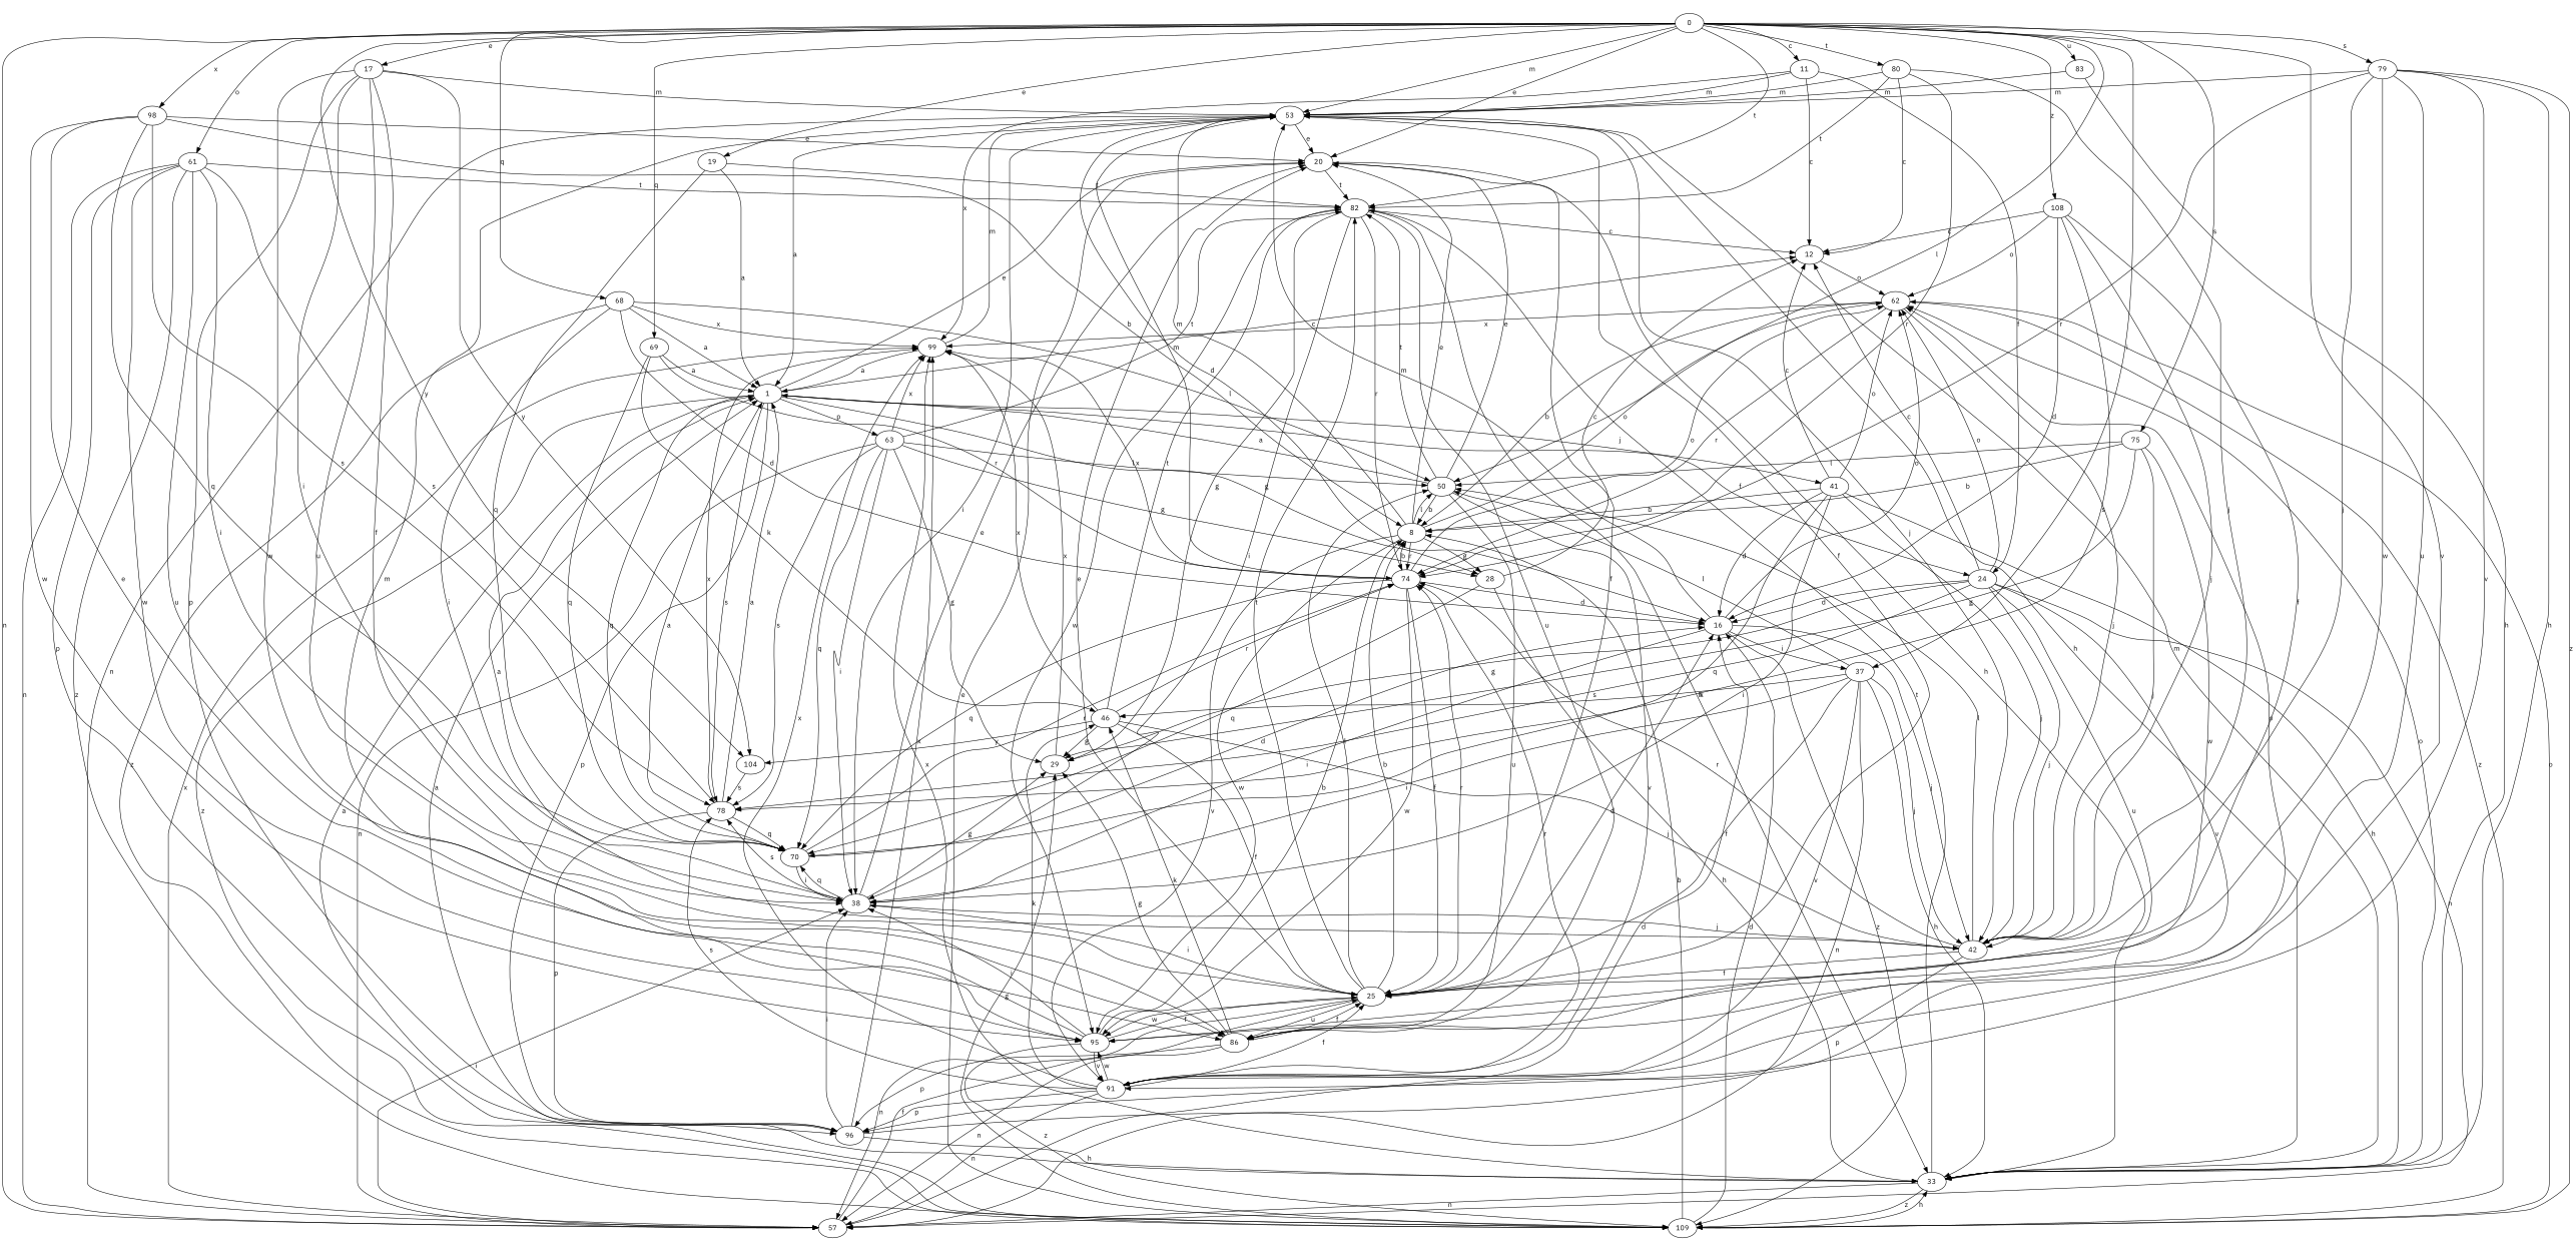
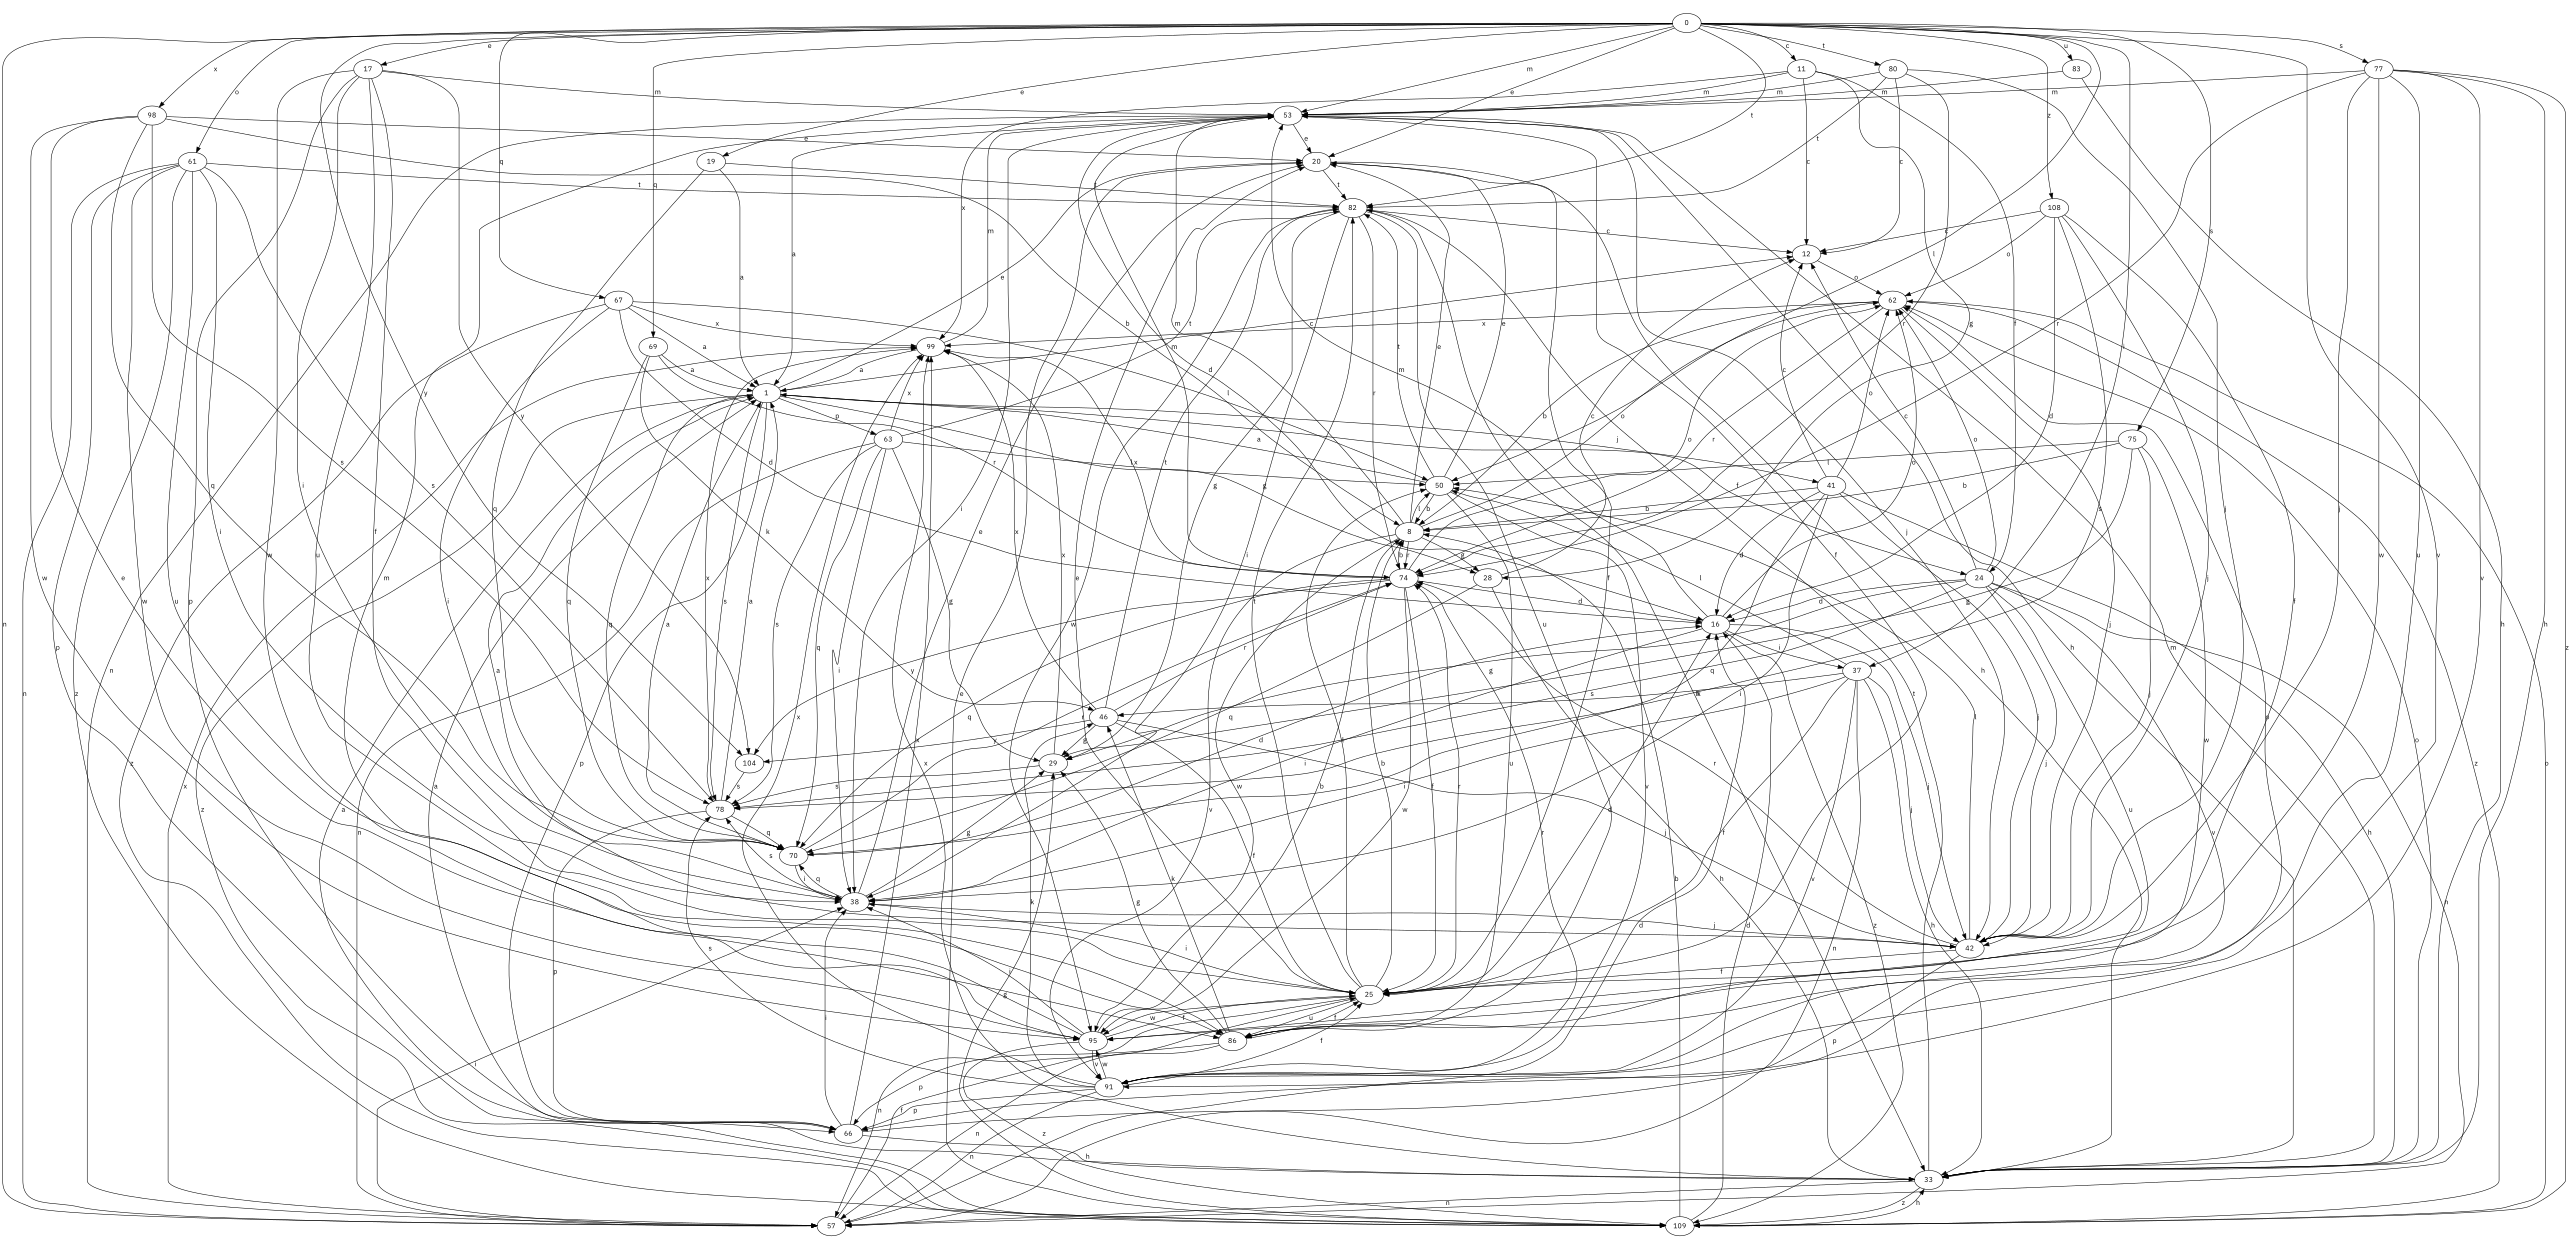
  strict digraph {
    fontname="IBM Plex Sans"
    node [fontname="IBM Plex Sans"]
    edge [fontname="IBM Plex Sans"]
    0
    11
    17
    19
    20
    37
    50
    53
    57
    61
-   67 [label=68]
+   67
    69
    75
-   77 [label=79]
+   77
    80
    82
    83
    91
    98
    104
    108
    12
    24
    28
    99
-   66 [label=96]
+   66
    95
    38
    25
    86
    n31 [label=1]
    70
    33
    42
    46
    8
    16
    78
    109
    74
    29
    62
    41
    63
    0 -> 11 [label=c]
    0 -> 17 [label=e]
    0 -> 19 [label=e]
    0 -> 20 [label=e]
    0 -> 37 [label=i]
    0 -> 50 [label=l]
    0 -> 53 [label=m]
    0 -> 57 [label=n]
    0 -> 61 [label=o]
    0 -> 67 [label=q]
    0 -> 69 [label=q]
    0 -> 75 [label=s]
    0 -> 77 [label=s]
    0 -> 80 [label=t]
    0 -> 82 [label=t]
    0 -> 83 [label=u]
    0 -> 91 [label=v]
    0 -> 98 [label=x]
    0 -> 104 [label=y]
    0 -> 108 [label=z]
    11 -> 53 [label=m]
    11 -> 12 [label=c]
    11 -> 24 [label=f]
-   63 -> 28 [label=g]
+   11 -> 28 [label=g]
    11 -> 99 [label=x]
    17 -> 53 [label=m]
    17 -> 104 [label=y]
    17 -> 66 [label=p]
    17 -> 95 [label=w]
    17 -> 38 [label=i]
    17 -> 25 [label=f]
    17 -> 86 [label=u]
    19 -> 82 [label=t]
    19 -> n31 [label=a]
    19 -> 70 [label=q]
    20 -> 82 [label=t]
    20 -> 25 [label=f]
    20 -> 33 [label=h]
    37 -> 50 [label=l]
    37 -> 57 [label=n]
    37 -> 91 [label=v]
    37 -> 38 [label=i]
    37 -> 25 [label=f]
    37 -> 33 [label=h]
    37 -> 42 [label=j]
    37 -> 46 [label=k]
    50 -> 20 [label=e]
    50 -> 82 [label=t]
    50 -> 91 [label=v]
    50 -> 86 [label=u]
    50 -> n31 [label=a]
    50 -> 8 [label=b]
    53 -> 20 [label=e]
    53 -> 57 [label=n]
    53 -> 38 [label=i]
    53 -> 25 [label=f]
    53 -> n31 [label=a]
    53 -> 33 [label=h]
    53 -> 42 [label=j]
    53 -> 16 [label=d]
    57 -> 99 [label=x]
    57 -> 38 [label=i]
    57 -> 25 [label=f]
    57 -> 16 [label=d]
    61 -> 57 [label=n]
    61 -> 82 [label=t]
    61 -> 66 [label=p]
    61 -> 95 [label=w]
    61 -> 38 [label=i]
    61 -> 86 [label=u]
    61 -> 78 [label=s]
    61 -> 109 [label=z]
    67 -> 50 [label=l]
    67 -> 99 [label=x]
    67 -> 38 [label=i]
    67 -> n31 [label=a]
    67 -> 16 [label=d]
    67 -> 109 [label=z]
    69 -> n31 [label=a]
    69 -> 70 [label=q]
    69 -> 46 [label=k]
    69 -> 74 [label=r]
    75 -> 50 [label=l]
    75 -> 95 [label=w]
    75 -> 42 [label=j]
    75 -> 8 [label=b]
    75 -> 29 [label=g]
    77 -> 53 [label=m]
    77 -> 91 [label=v]
    77 -> 95 [label=w]
    77 -> 86 [label=u]
    77 -> 33 [label=h]
    77 -> 42 [label=j]
    77 -> 109 [label=z]
    77 -> 74 [label=r]
    80 -> 53 [label=m]
    80 -> 82 [label=t]
    80 -> 12 [label=c]
    80 -> 42 [label=j]
    80 -> 74 [label=r]
    82 -> 12 [label=c]
    82 -> 95 [label=w]
    82 -> 38 [label=i]
    82 -> 86 [label=u]
    82 -> 33 [label=h]
    82 -> 74 [label=r]
    82 -> 29 [label=g]
    83 -> 53 [label=m]
    83 -> 33 [label=h]
    91 -> 57 [label=n]
    91 -> 99 [label=x]
    91 -> 66 [label=p]
    91 -> 95 [label=w]
    91 -> 25 [label=f]
    91 -> 46 [label=k]
    91 -> 78 [label=s]
    91 -> 74 [label=r]
    98 -> 20 [label=e]
    98 -> 95 [label=w]
    98 -> 86 [label=e]
    98 -> 70 [label=q]
    98 -> 8 [label=b]
    98 -> 78 [label=s]
    104 -> 78 [label=s]
    108 -> 12 [label=c]
    108 -> 25 [label=f]
    108 -> 42 [label=j]
    108 -> 16 [label=d]
    108 -> 78 [label=s]
    108 -> 62 [label=o]
    12 -> 62 [label=o]
    24 -> 57 [label=n]
    24 -> 91 [label=v]
    24 -> 12 [label=c]
    24 -> 86 [label=u]
    24 -> 42 [label=j]
    24 -> 16 [label=d]
    24 -> 78 [label=s]
    24 -> 29 [label=g]
    24 -> 62 [label=o]
    28 -> 12 [label=c]
    28 -> 70 [label=q]
    28 -> 33 [label=h]
    99 -> 53 [label=m]
    99 -> n31 [label=a]
    66 -> 99 [label=x]
    66 -> 38 [label=i]
    66 -> 33 [label=h]
    66 -> 62 [label=o]
    95 -> 53 [label=m]
    95 -> 91 [label=v]
    95 -> 38 [label=i]
    95 -> 25 [label=f]
    95 -> 8 [label=b]
    95 -> 109 [label=z]
    38 -> 20 [label=e]
    38 -> 70 [label=q]
    38 -> 42 [label=j]
    38 -> 78 [label=s]
    38 -> 29 [label=g]
    25 -> 20 [label=e]
    25 -> 50 [label=l]
    25 -> 57 [label=n]
    25 -> 82 [label=t]
    25 -> 95 [label=w]
    25 -> 38 [label=i]
    25 -> 86 [label=u]
    25 -> 8 [label=b]
    25 -> 16 [label=d]
    25 -> 74 [label=r]
    86 -> 57 [label=n]
    86 -> 66 [label=p]
    86 -> 25 [label=f]
    86 -> 46 [label=k]
    86 -> 29 [label=g]
    n31 -> 20 [label=e]
    n31 -> 12 [label=c]
    n31 -> 24 [label=f]
    n31 -> 28 [label=g]
    n31 -> 66 [label=p]
    n31 -> 70 [label=q]
    n31 -> 78 [label=s]
    n31 -> 109 [label=z]
    n31 -> 41 [label=j]
    n31 -> 63 [label=p]
    70 -> 38 [label=i]
    70 -> n31 [label=a]
    70 -> 16 [label=d]
    70 -> 74 [label=r]
    33 -> 53 [label=m]
    33 -> 57 [label=n]
    33 -> 82 [label=t]
    33 -> 99 [label=x]
    33 -> n31 [label=a]
    33 -> 109 [label=z]
    33 -> 62 [label=o]
    42 -> 50 [label=l]
    42 -> 66 [label=p]
    42 -> 25 [label=f]
    42 -> n31 [label=a]
    42 -> 74 [label=r]
    46 -> 82 [label=t]
    46 -> 104 [label=y]
    46 -> 99 [label=x]
    46 -> 25 [label=f]
    46 -> 42 [label=j]
    46 -> 74 [label=r]
    46 -> 29 [label=g]
    8 -> 20 [label=e]
    8 -> 50 [label=l]
    8 -> 53 [label=m]
    8 -> 91 [label=v]
    8 -> 28 [label=g]
    8 -> 95 [label=w]
    8 -> 74 [label=r]
    8 -> 62 [label=o]
    16 -> 37 [label=i]
    16 -> 53 [label=m]
    16 -> 38 [label=i]
    16 -> 42 [label=j]
    16 -> 109 [label=z]
    16 -> 62 [label=o]
    78 -> 99 [label=x]
    78 -> 66 [label=p]
    78 -> n31 [label=a]
    78 -> 70 [label=q]
    109 -> 20 [label=e]
    109 -> n31 [label=a]
    109 -> 33 [label=h]
    109 -> 8 [label=b]
    109 -> 16 [label=d]
    109 -> 29 [label=g]
    109 -> 62 [label=o]
    74 -> 53 [label=m]
+   74 -> 104 [label=y]
    74 -> 99 [label=x]
    74 -> 95 [label=w]
    74 -> 25 [label=f]
    74 -> 70 [label=q]
    74 -> 8 [label=b]
    74 -> 16 [label=d]
    74 -> 62 [label=o]
    29 -> 99 [label=x]
+   29 -> 78 [label=s]
    62 -> 99 [label=x]
    62 -> 42 [label=j]
    62 -> 8 [label=b]
    62 -> 109 [label=z]
    62 -> 74 [label=r]
    41 -> 12 [label=c]
    41 -> 38 [label=i]
    41 -> 70 [label=q]
    41 -> 33 [label=h]
    41 -> 42 [label=j]
    41 -> 8 [label=b]
    41 -> 16 [label=d]
    41 -> 62 [label=o]
    63 -> 50 [label=l]
    63 -> 57 [label=n]
    63 -> 82 [label=t]
    63 -> 99 [label=x]
    63 -> 38 [label=i]
    63 -> 70 [label=q]
    63 -> 78 [label=s]
    63 -> 29 [label=g]
  }
